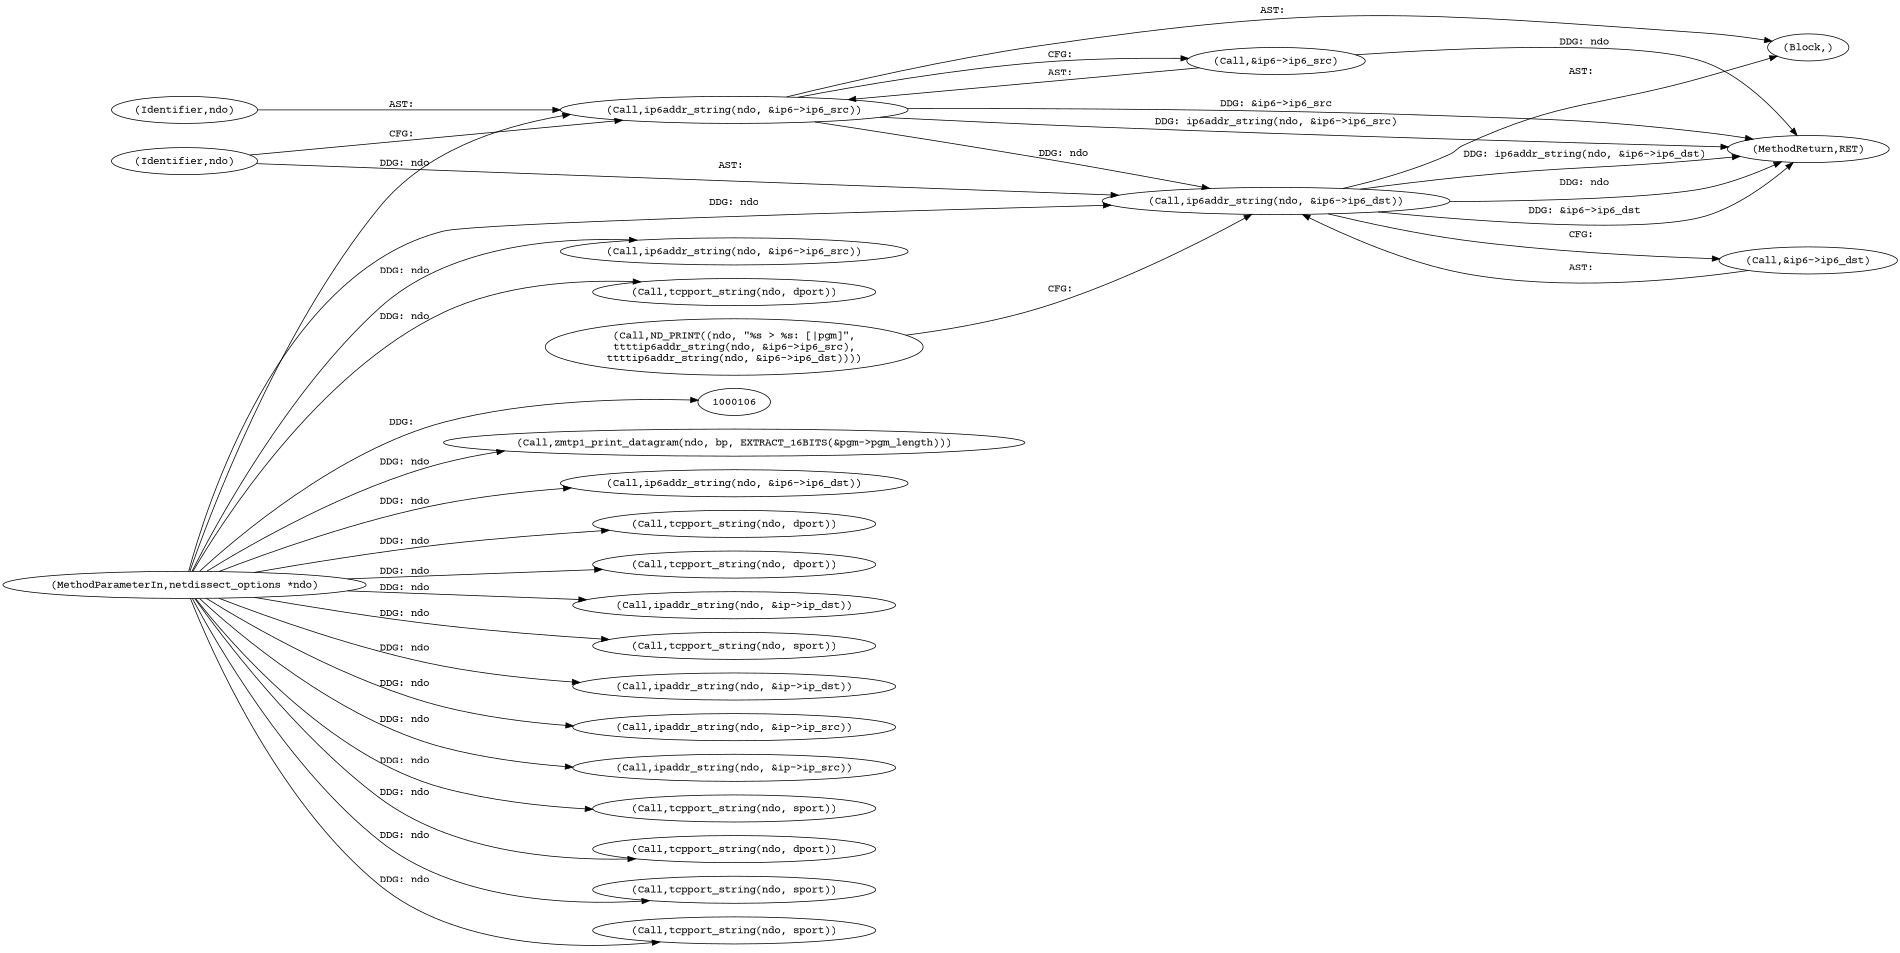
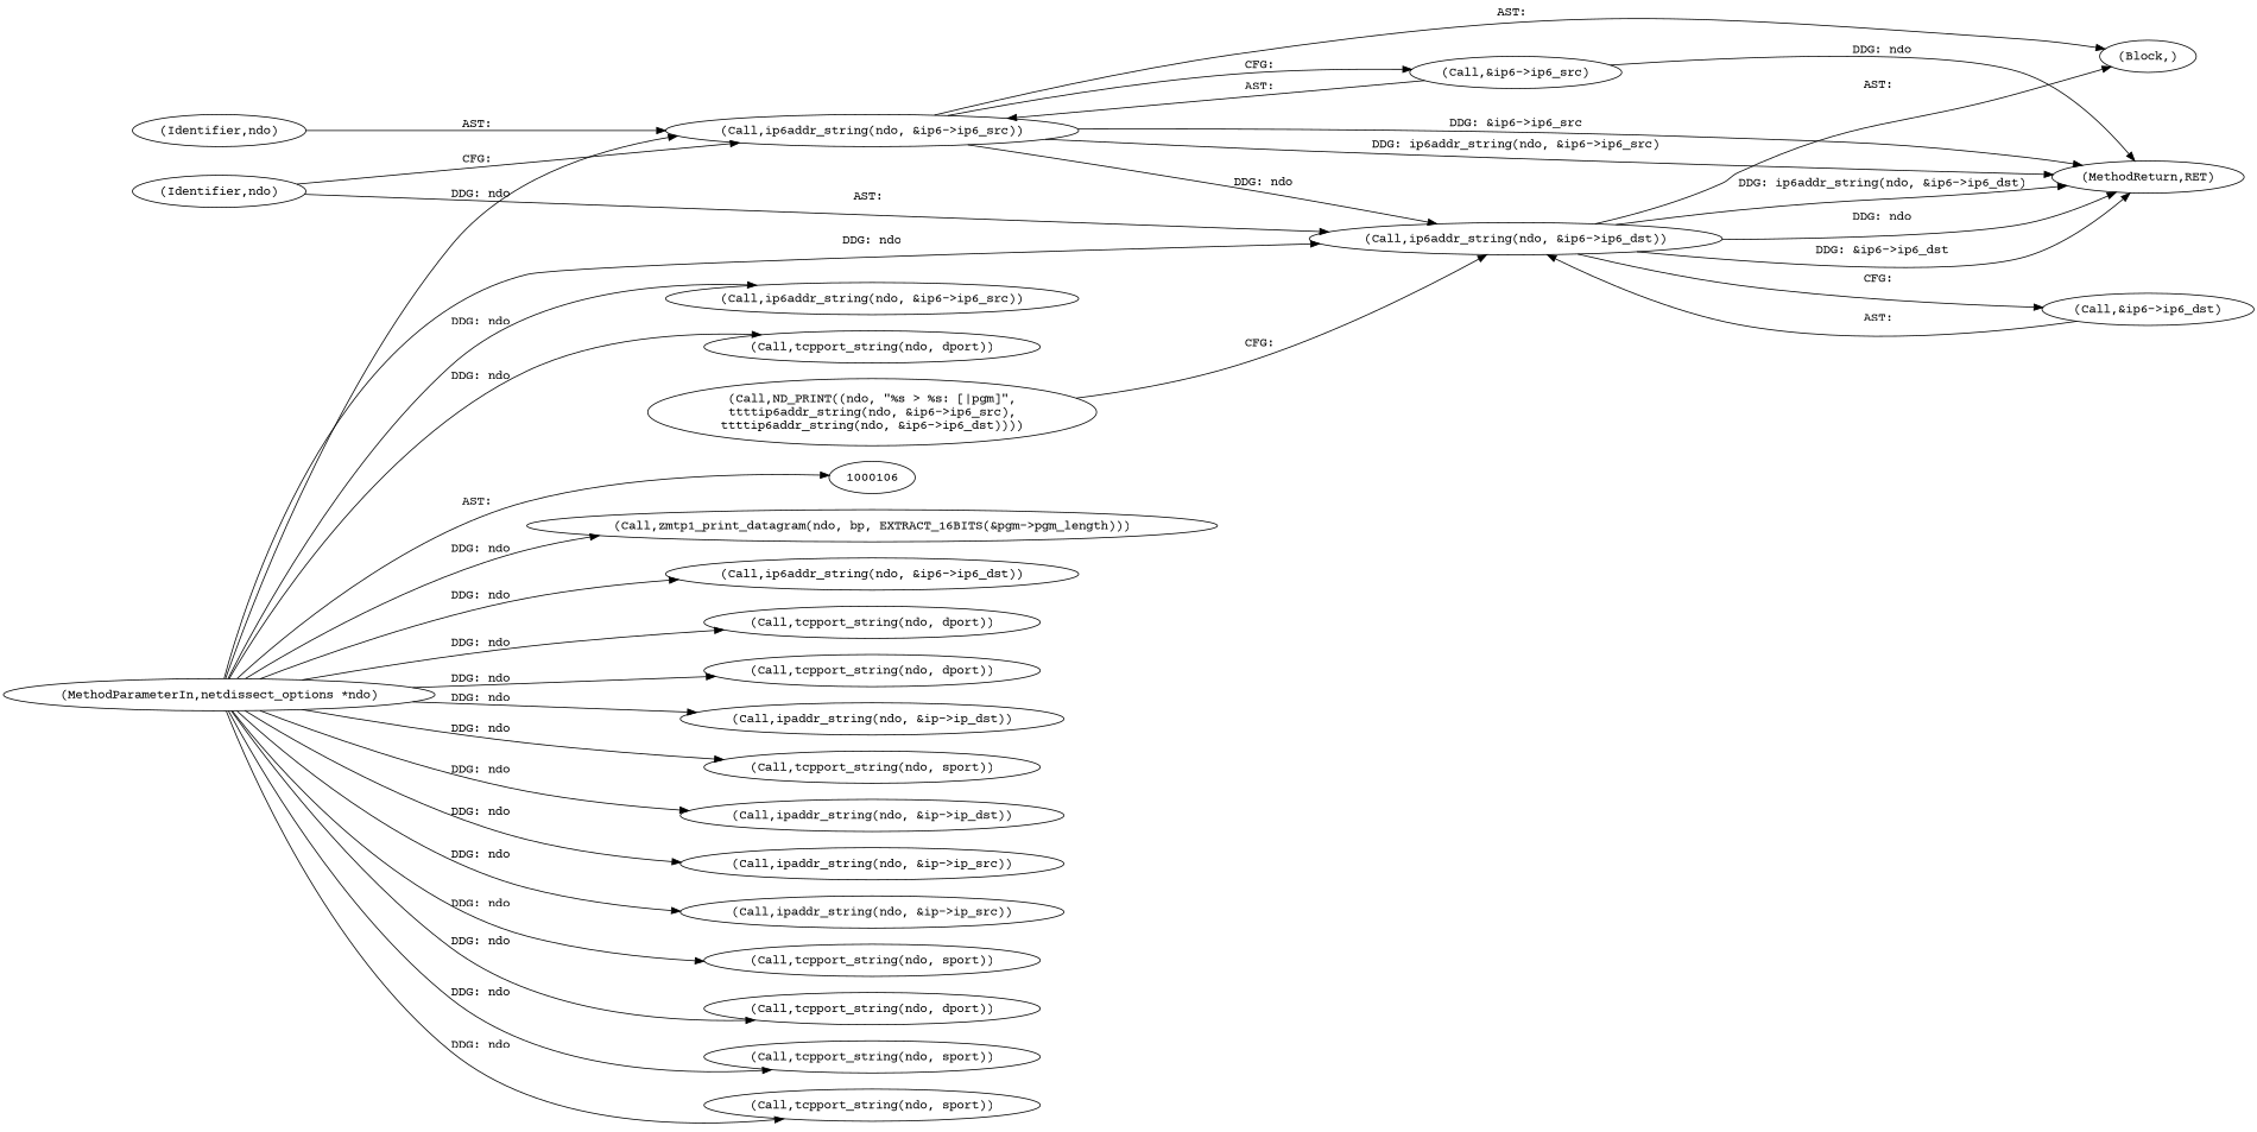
  digraph {
    fontname="Courier Prime"
    rankdir=LR
    node [fontname="Courier Prime"]
    edge [fontname="Courier Prime"]
    n1 [label="(Call,ip6addr_string(ndo, &ip6->ip6_dst))"]
    n2 [label="(MethodReturn,RET)"]
    n3 [label="(Block,)"]
    n4 [label="(Call,&ip6->ip6_dst)"]
    n5 [label="(Call,ip6addr_string(ndo, &ip6->ip6_src))"]
    n6 [label="(Call,&ip6->ip6_src)"]
    n7 [label="(MethodParameterIn,netdissect_options *ndo)"]
    n8 [label="(Call,zmtp1_print_datagram(ndo, bp, EXTRACT_16BITS(&pgm->pgm_length)))"]
    n9 [label="(Call,ip6addr_string(ndo, &ip6->ip6_dst))"]
    n10 [label="(Call,tcpport_string(ndo, dport))"]
    n11 [label="(Call,tcpport_string(ndo, dport))"]
    n12 [label="(Call,ipaddr_string(ndo, &ip->ip_dst))"]
    n13 [label="(Call,tcpport_string(ndo, sport))"]
    n14 [label="(Call,ipaddr_string(ndo, &ip->ip_dst))"]
    n15 [label="(Call,ipaddr_string(ndo, &ip->ip_src))"]
    n16 [label="(Call,ipaddr_string(ndo, &ip->ip_src))"]
    n17 [label="(Call,tcpport_string(ndo, sport))"]
    n18 [label="(Call,tcpport_string(ndo, dport))"]
    n19 [label="(Call,tcpport_string(ndo, sport))"]
    n20 [label="(Call,tcpport_string(ndo, sport))"]
    n21 [label="(Call,ip6addr_string(ndo, &ip6->ip6_src))"]
    n22 [label="(Call,tcpport_string(ndo, dport))"]
    1000106
    n24 [label="(Identifier,ndo)"]
    n25 [label="(Call,ND_PRINT((ndo, \"%s > %s: [|pgm]\",\n\t\t\t\tip6addr_string(ndo, &ip6->ip6_src),\n\t\t\t\tip6addr_string(ndo, &ip6->ip6_dst))))"]
    n26 [label="(Identifier,ndo)"]
    n1 -> n2 [label="DDG: ndo"]
    n1 -> n2 [label="DDG: &ip6->ip6_dst"]
    n1 -> n2 [label="DDG: ip6addr_string(ndo, &ip6->ip6_dst)"]
    n1 -> n3 [label="AST: "]
    n1 -> n4 [label="CFG: "]
    n4 -> n1 [label="AST: "]
    n5 -> n1 [label="DDG: ndo"]
    n5 -> n2 [label="DDG: ip6addr_string(ndo, &ip6->ip6_src)"]
    n5 -> n2 [label="DDG: &ip6->ip6_src"]
    n5 -> n3 [label="AST: "]
    n5 -> n6 [label="CFG: "]
    n6 -> n2 [label="DDG: ndo"]
    n6 -> n5 [label="AST: "]
    n7 -> n1 [label="DDG: ndo"]
    n7 -> n5 [label="DDG: ndo"]
    n7 -> n8 [label="DDG: ndo"]
    n7 -> n9 [label="DDG: ndo"]
    n7 -> n10 [label="DDG: ndo"]
    n7 -> n11 [label="DDG: ndo"]
    n7 -> n12 [label="DDG: ndo"]
    n7 -> n13 [label="DDG: ndo"]
    n7 -> n14 [label="DDG: ndo"]
    n7 -> n15 [label="DDG: ndo"]
    n7 -> n16 [label="DDG: ndo"]
    n7 -> n17 [label="DDG: ndo"]
    n7 -> n18 [label="DDG: ndo"]
    n7 -> n19 [label="DDG: ndo"]
    n7 -> n20 [label="DDG: ndo"]
    n7 -> n21 [label="DDG: ndo"]
    n7 -> n22 [label="DDG: ndo"]
-   n7 -> 1000106 [label="DDG: "]
+   n7 -> 1000106 [label="AST: "]
    n24 -> n5 [label="AST: "]
    n25 -> n1 [label="CFG: "]
    n26 -> n1 [label="AST: "]
    n26 -> n5 [label="CFG: "]
  }
